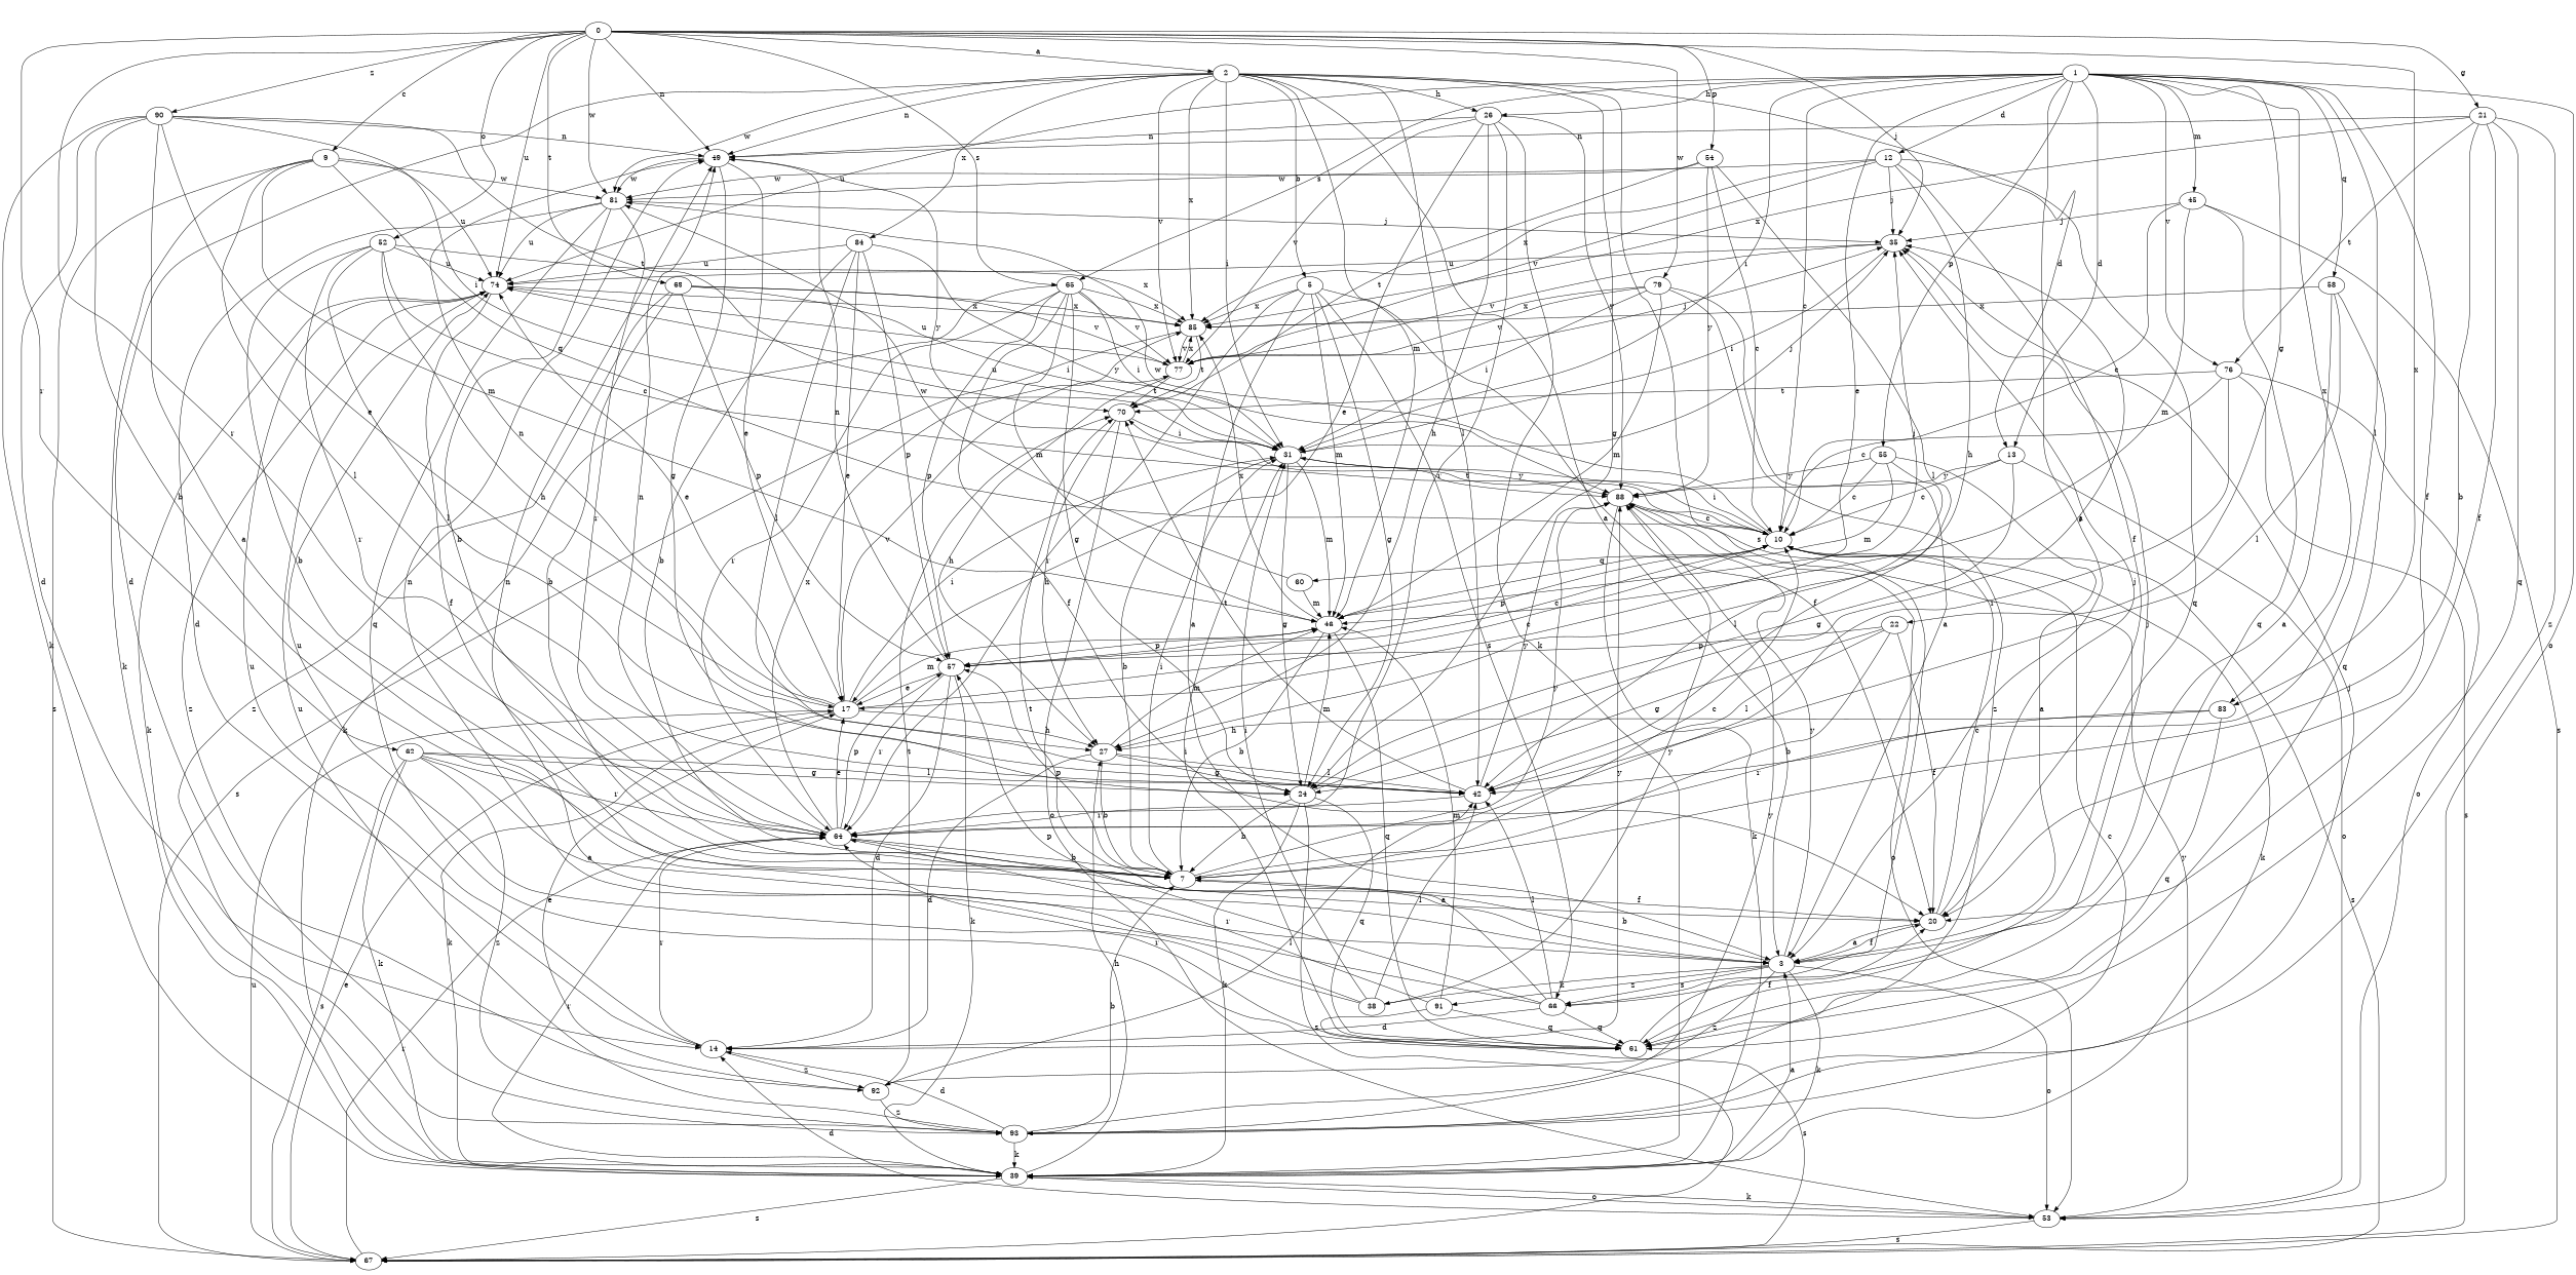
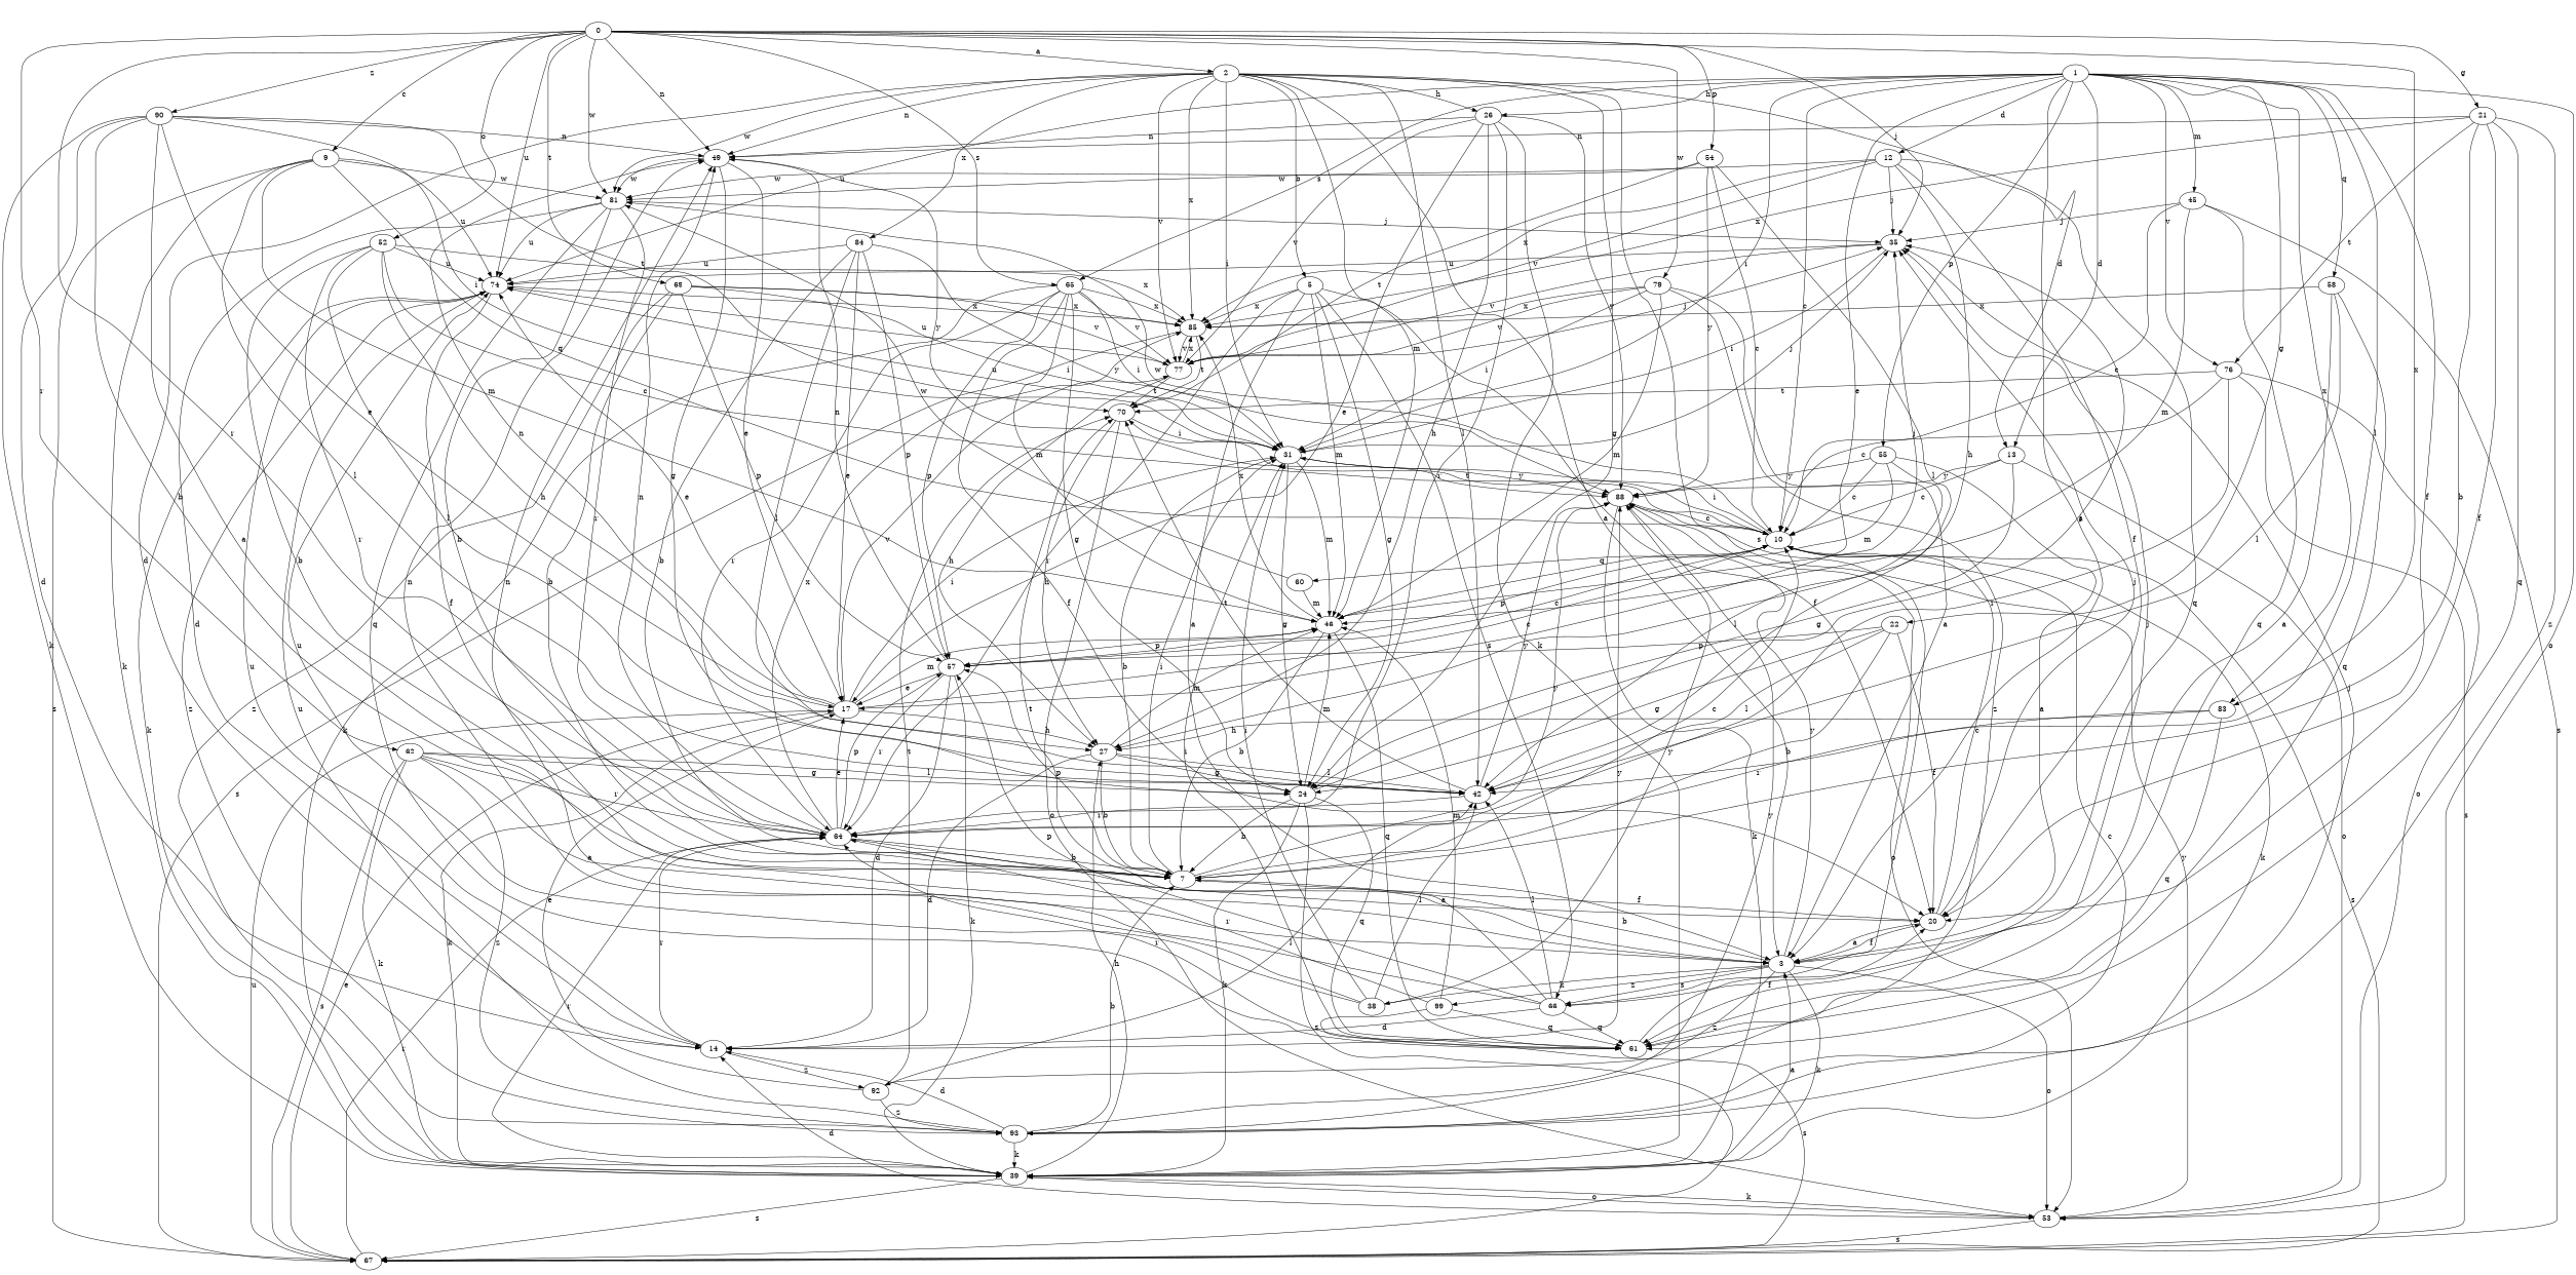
  strict digraph {
    0
    2
    9
    21
    35
    49
    52
    54
    62
    64
    65
    69
    74
    79
    81
    83
    90
    3
    13
    26
    31
    42
    5
    14
    24
    46
    66
    77
    84
    85
    10
    39
    67
    20
    76
    7
    61
    93
    17
    88
    27
    70
    57
    1
    12
    22
    45
    53
    55
    58
    38
-   91
+   91 [label=99]
    92
    60
    0 -> 2 [label=a]
    0 -> 9 [label=c]
    0 -> 21 [label=g]
    0 -> 35 [label=j]
    0 -> 49 [label=n]
    0 -> 52 [label=o]
    0 -> 54 [label=p]
    0 -> 62 [label=r]
    0 -> 64 [label=r]
    0 -> 65 [label=s]
    0 -> 69 [label=t]
    0 -> 74 [label=u]
    0 -> 79 [label=w]
    0 -> 81 [label=w]
    0 -> 83 [label=x]
    0 -> 90 [label=z]
    2 -> 49 [label=n]
    2 -> 81 [label=w]
    2 -> 3 [label=a]
    2 -> 13 [label=d]
    2 -> 26 [label=h]
    2 -> 31 [label=i]
    2 -> 42 [label=l]
    2 -> 5 [label=b]
-   2 -> 92 [label=d]
+   2 -> 14 [label=d]
    2 -> 24 [label=g]
    2 -> 46 [label=m]
    2 -> 66 [label=s]
    2 -> 77 [label=v]
    2 -> 84 [label=x]
    2 -> 85 [label=x]
    9 -> 74 [label=u]
    9 -> 81 [label=w]
    9 -> 42 [label=l]
    9 -> 46 [label=m]
    9 -> 10 [label=q]
    9 -> 39 [label=k]
    9 -> 67 [label=s]
    21 -> 49 [label=n]
    21 -> 85 [label=x]
    21 -> 20 [label=f]
    21 -> 76 [label=t]
    21 -> 7 [label=b]
    21 -> 61 [label=q]
    21 -> 93 [label=z]
    35 -> 74 [label=u]
    35 -> 31 [label=i]
    35 -> 77 [label=v]
    49 -> 81 [label=w]
    49 -> 24 [label=g]
    49 -> 17 [label=e]
    49 -> 88 [label=y]
    52 -> 64 [label=r]
    52 -> 74 [label=u]
    52 -> 42 [label=l]
    52 -> 85 [label=x]
    52 -> 10 [label=c]
    52 -> 7 [label=b]
    52 -> 27 [label=h]
    54 -> 81 [label=w]
    54 -> 42 [label=l]
    54 -> 10 [label=c]
    54 -> 88 [label=y]
    54 -> 70 [label=t]
    62 -> 64 [label=r]
    62 -> 3 [label=a]
    62 -> 42 [label=l]
    62 -> 24 [label=g]
    62 -> 39 [label=k]
    62 -> 67 [label=s]
    62 -> 93 [label=z]
    64 -> 49 [label=n]
    64 -> 3 [label=a]
    64 -> 85 [label=x]
    64 -> 7 [label=b]
    64 -> 17 [label=e]
    64 -> 57 [label=p]
    65 -> 64 [label=r]
    65 -> 31 [label=i]
    65 -> 24 [label=g]
    65 -> 46 [label=m]
    65 -> 77 [label=v]
    65 -> 85 [label=x]
    65 -> 39 [label=k]
    65 -> 20 [label=f]
    65 -> 57 [label=p]
    69 -> 31 [label=i]
    69 -> 77 [label=v]
    69 -> 85 [label=x]
    69 -> 7 [label=b]
    69 -> 93 [label=z]
    69 -> 57 [label=p]
    74 -> 85 [label=x]
    74 -> 39 [label=k]
    74 -> 20 [label=f]
    74 -> 93 [label=z]
    79 -> 3 [label=a]
    79 -> 31 [label=i]
    79 -> 46 [label=m]
    79 -> 77 [label=v]
    79 -> 85 [label=x]
    79 -> 93 [label=z]
    81 -> 35 [label=j]
    81 -> 64 [label=r]
    81 -> 74 [label=u]
    81 -> 14 [label=d]
    81 -> 7 [label=b]
    81 -> 61 [label=q]
    83 -> 64 [label=r]
    83 -> 61 [label=q]
    83 -> 27 [label=h]
    90 -> 49 [label=n]
    90 -> 3 [label=a]
    90 -> 31 [label=i]
    90 -> 14 [label=d]
    90 -> 39 [label=k]
    90 -> 7 [label=b]
    90 -> 17 [label=e]
    90 -> 70 [label=t]
    3 -> 66 [label=s]
    3 -> 39 [label=k]
    3 -> 20 [label=f]
    3 -> 7 [label=b]
    3 -> 88 [label=y]
    3 -> 53 [label=o]
    3 -> 38 [label=k]
    3 -> 91 [label=z]
    3 -> 92 [label=z]
    13 -> 24 [label=g]
    13 -> 10 [label=c]
    13 -> 88 [label=y]
    13 -> 53 [label=o]
    26 -> 49 [label=n]
    26 -> 64 [label=r]
    26 -> 77 [label=v]
    26 -> 39 [label=k]
    26 -> 17 [label=e]
    26 -> 88 [label=y]
    26 -> 27 [label=h]
    31 -> 35 [label=j]
    31 -> 74 [label=u]
    31 -> 24 [label=g]
    31 -> 46 [label=m]
    31 -> 7 [label=b]
    31 -> 88 [label=y]
    42 -> 64 [label=r]
    42 -> 88 [label=y]
    42 -> 70 [label=t]
    5 -> 64 [label=r]
    5 -> 3 [label=a]
    5 -> 24 [label=g]
    5 -> 46 [label=m]
    5 -> 66 [label=s]
    5 -> 85 [label=x]
    5 -> 20 [label=f]
    14 -> 64 [label=r]
    14 -> 74 [label=u]
    14 -> 88 [label=y]
    14 -> 92 [label=z]
    24 -> 35 [label=j]
    24 -> 46 [label=m]
    24 -> 39 [label=k]
    24 -> 67 [label=s]
    24 -> 7 [label=b]
    24 -> 61 [label=q]
    46 -> 35 [label=j]
    46 -> 85 [label=x]
    46 -> 7 [label=b]
    46 -> 61 [label=q]
    46 -> 57 [label=p]
    66 -> 35 [label=j]
    66 -> 49 [label=n]
    66 -> 42 [label=l]
    66 -> 14 [label=d]
    66 -> 61 [label=q]
    66 -> 70 [label=t]
    66 -> 57 [label=p]
    77 -> 35 [label=j]
    77 -> 74 [label=u]
    77 -> 85 [label=x]
    77 -> 27 [label=h]
    77 -> 70 [label=t]
    84 -> 74 [label=u]
    84 -> 42 [label=l]
    84 -> 7 [label=b]
    84 -> 17 [label=e]
    84 -> 88 [label=y]
    84 -> 57 [label=p]
    85 -> 77 [label=v]
    85 -> 67 [label=s]
    85 -> 70 [label=t]
    10 -> 81 [label=w]
    10 -> 31 [label=i]
    10 -> 39 [label=k]
    10 -> 67 [label=s]
    10 -> 70 [label=t]
    10 -> 57 [label=p]
    10 -> 60 [label=q]
    39 -> 64 [label=r]
    39 -> 3 [label=a]
    39 -> 67 [label=s]
    39 -> 27 [label=h]
    39 -> 53 [label=o]
    67 -> 64 [label=r]
    67 -> 17 [label=e]
    20 -> 35 [label=j]
    20 -> 3 [label=a]
    20 -> 10 [label=c]
    76 -> 64 [label=r]
    76 -> 10 [label=c]
    76 -> 67 [label=s]
    76 -> 70 [label=t]
    76 -> 53 [label=o]
    7 -> 31 [label=i]
    7 -> 10 [label=c]
    7 -> 20 [label=f]
    7 -> 88 [label=y]
    7 -> 57 [label=p]
    61 -> 64 [label=r]
    61 -> 31 [label=i]
    61 -> 20 [label=f]
    93 -> 35 [label=j]
    93 -> 74 [label=u]
    93 -> 14 [label=d]
    93 -> 10 [label=c]
    93 -> 39 [label=k]
    93 -> 7 [label=b]
    93 -> 88 [label=y]
    17 -> 49 [label=n]
    17 -> 74 [label=e]
    17 -> 31 [label=i]
    17 -> 46 [label=m]
    17 -> 77 [label=v]
    17 -> 10 [label=c]
    17 -> 39 [label=k]
    17 -> 67 [label=u]
    17 -> 27 [label=h]
    88 -> 10 [label=c]
    88 -> 39 [label=k]
    88 -> 53 [label=o]
    27 -> 42 [label=l]
    27 -> 14 [label=d]
    27 -> 24 [label=g]
    27 -> 46 [label=m]
    27 -> 7 [label=b]
    70 -> 31 [label=i]
    70 -> 27 [label=h]
    70 -> 53 [label=o]
    57 -> 49 [label=n]
    57 -> 64 [label=r]
    57 -> 14 [label=d]
    57 -> 10 [label=c]
    57 -> 39 [label=k]
    57 -> 17 [label=e]
    1 -> 65 [label=s]
    1 -> 74 [label=u]
    1 -> 83 [label=x]
    1 -> 3 [label=a]
    1 -> 13 [label=d]
    1 -> 26 [label=h]
    1 -> 31 [label=i]
    1 -> 42 [label=l]
    1 -> 10 [label=c]
    1 -> 20 [label=f]
    1 -> 76 [label=v]
    1 -> 17 [label=e]
    1 -> 12 [label=d]
    1 -> 22 [label=g]
    1 -> 45 [label=m]
    1 -> 53 [label=o]
    1 -> 55 [label=p]
    1 -> 58 [label=q]
    12 -> 35 [label=j]
    12 -> 81 [label=w]
    12 -> 77 [label=v]
    12 -> 85 [label=x]
    12 -> 20 [label=f]
    12 -> 61 [label=q]
    12 -> 27 [label=h]
    22 -> 42 [label=l]
    22 -> 24 [label=g]
    22 -> 20 [label=f]
    22 -> 7 [label=b]
    22 -> 57 [label=p]
    45 -> 35 [label=j]
    45 -> 46 [label=m]
    45 -> 10 [label=c]
    45 -> 67 [label=s]
    45 -> 61 [label=q]
    53 -> 14 [label=d]
    53 -> 39 [label=k]
    53 -> 67 [label=s]
    53 -> 88 [label=y]
    55 -> 3 [label=a]
    55 -> 42 [label=l]
    55 -> 46 [label=m]
    55 -> 10 [label=c]
    55 -> 88 [label=y]
    58 -> 3 [label=a]
    58 -> 42 [label=l]
    58 -> 85 [label=x]
    58 -> 61 [label=q]
    38 -> 49 [label=n]
    38 -> 74 [label=u]
    38 -> 31 [label=i]
    38 -> 42 [label=l]
    38 -> 88 [label=y]
    91 -> 64 [label=r]
    91 -> 46 [label=m]
    91 -> 67 [label=s]
    91 -> 61 [label=q]
    92 -> 42 [label=l]
    92 -> 93 [label=z]
    92 -> 17 [label=e]
    92 -> 70 [label=t]
    60 -> 81 [label=w]
    60 -> 46 [label=m]
  }
